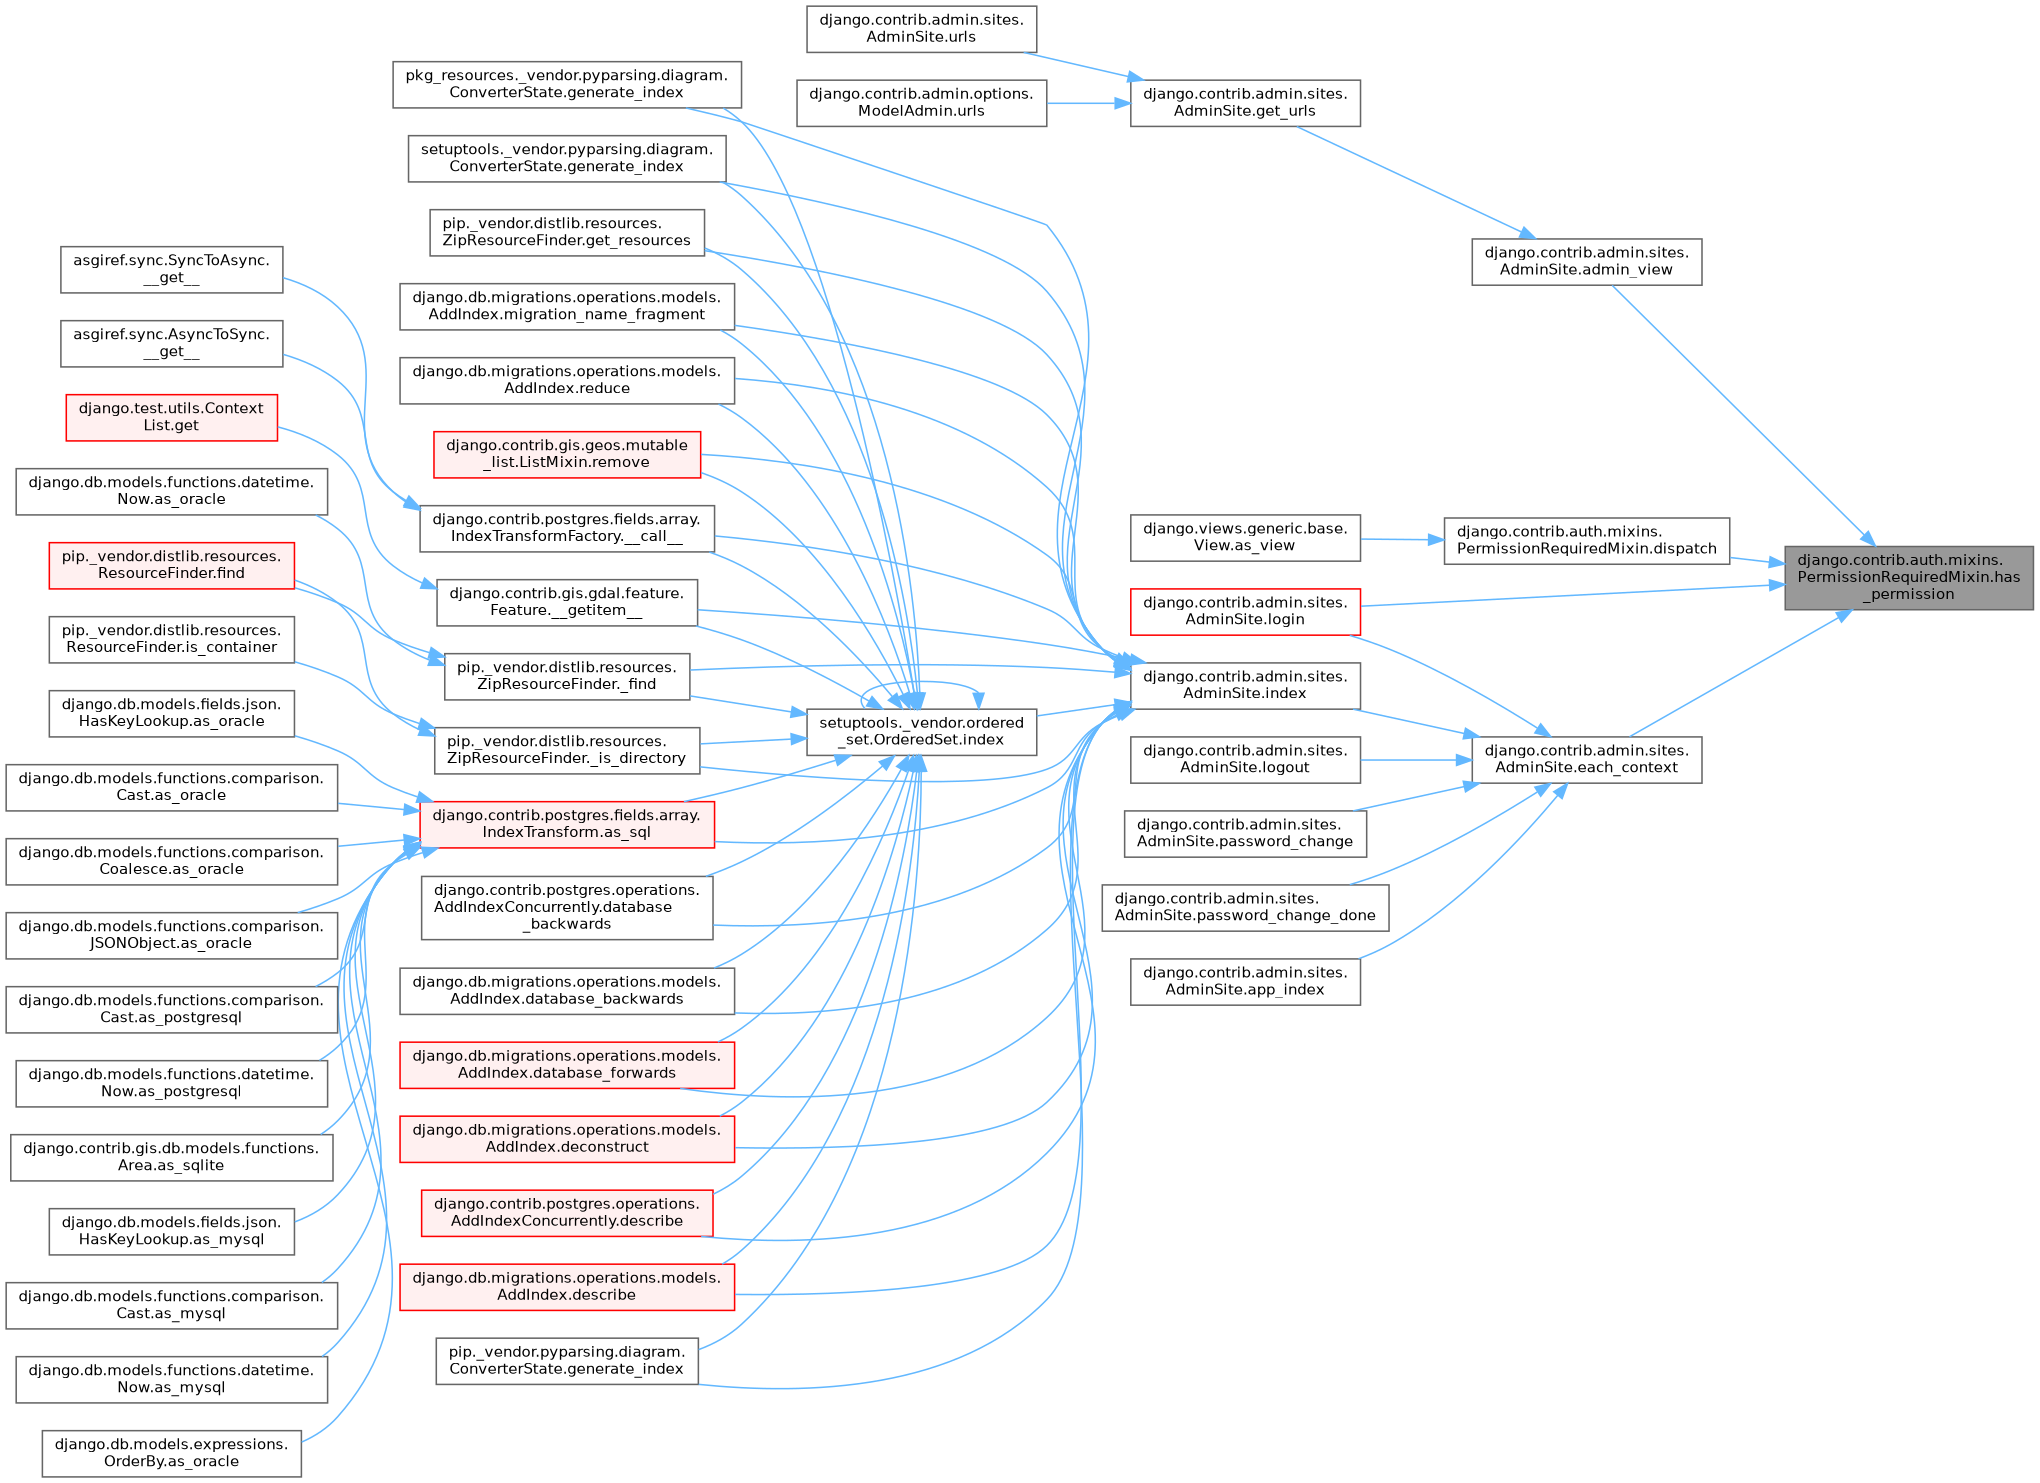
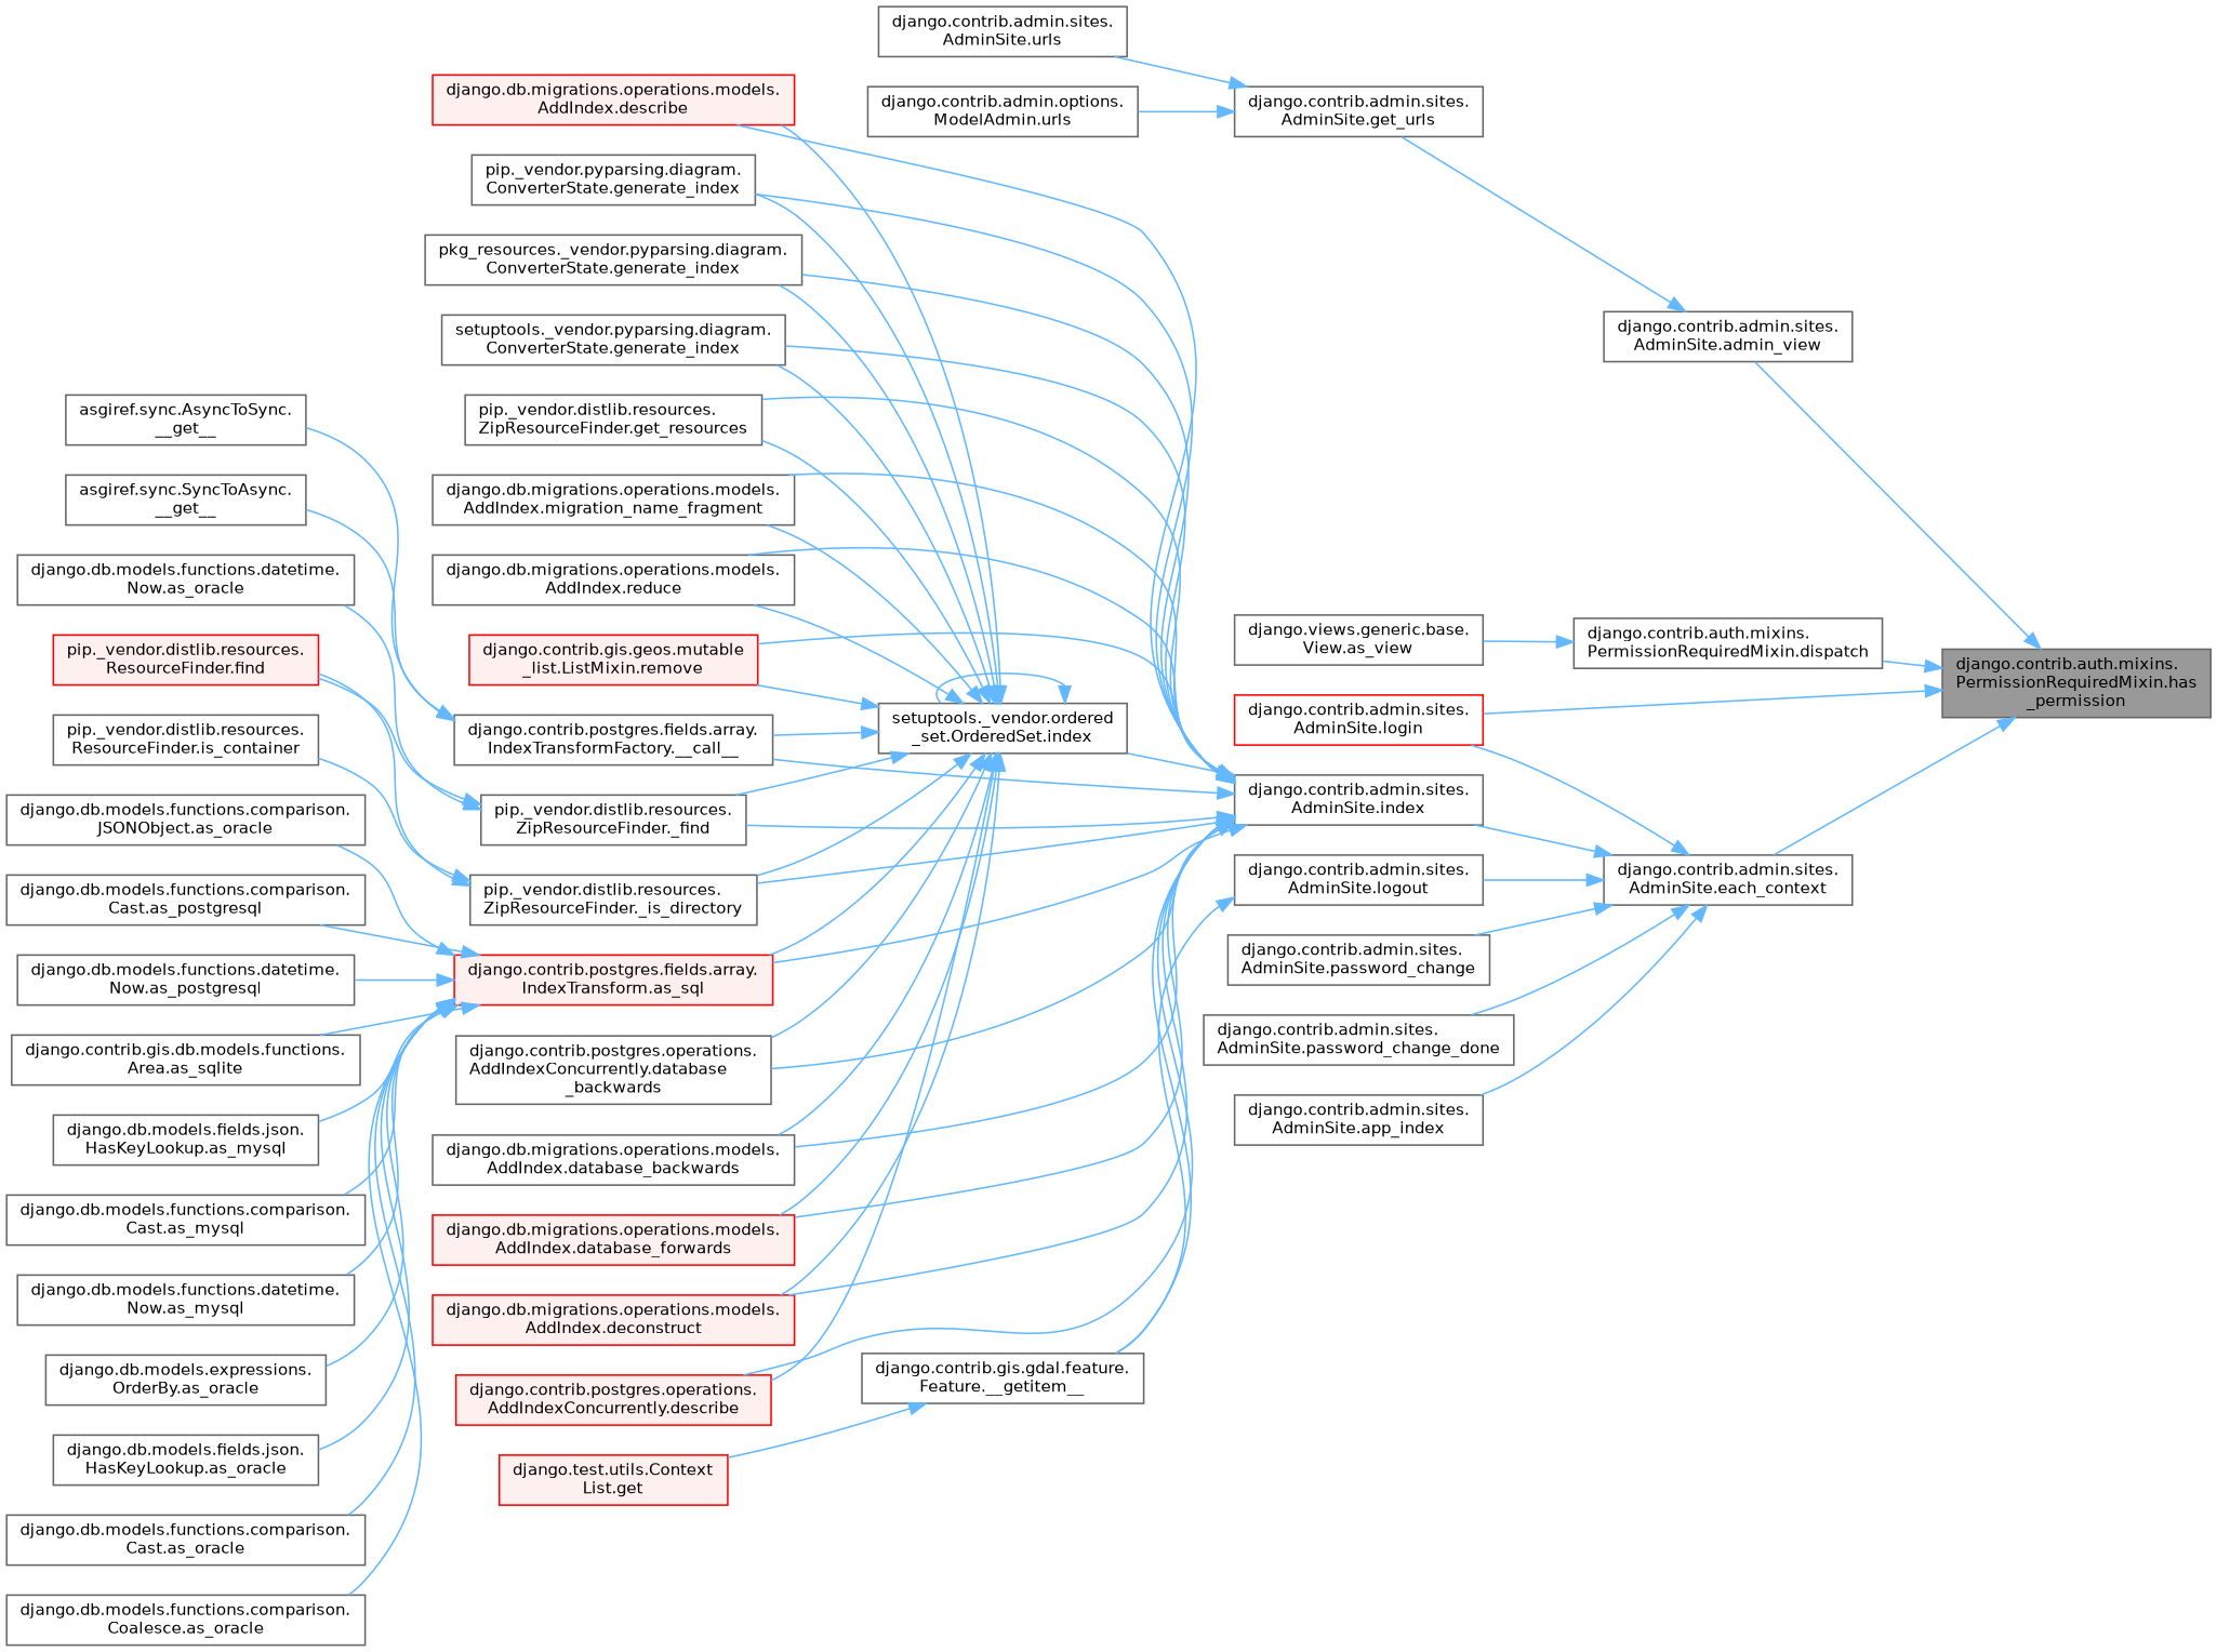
  digraph {
    rankdir=RL
    node [color=grey40 fillcolor=white fontname=Helvetica fontsize=10 shape=box style=filled]
    edge [color=steelblue1 dir=back fontname=Helvetica fontsize=10 labelfontname=Helvetica labelfontsize=10 style=solid]
    n1 [color=gray40 fillcolor=grey60 fontcolor=black height=0.2 label="django.contrib.auth.mixins.\lPermissionRequiredMixin.has\l_permission" width=0.4]
    n2 [height=0.2 label="django.contrib.admin.sites.\lAdminSite.admin_view" width=0.4]
    n3 [height=0.2 label="django.contrib.auth.mixins.\lPermissionRequiredMixin.dispatch" width=0.4]
    n4 [height=0.2 label="django.contrib.admin.sites.\lAdminSite.each_context" width=0.4]
    n5 [color=red height=0.2 label="django.contrib.admin.sites.\lAdminSite.login" width=0.4]
    n6 [height=0.2 label="django.contrib.admin.sites.\lAdminSite.get_urls" width=0.4]
    n7 [height=0.2 label="django.views.generic.base.\lView.as_view" width=0.4]
    n8 [height=0.2 label="django.contrib.admin.sites.\lAdminSite.app_index" width=0.4]
    n9 [height=0.2 label="django.contrib.admin.sites.\lAdminSite.index" width=0.4]
    n10 [height=0.2 label="django.contrib.admin.sites.\lAdminSite.logout" width=0.4]
    n11 [height=0.2 label="django.contrib.admin.sites.\lAdminSite.password_change" width=0.4]
    n12 [height=0.2 label="django.contrib.admin.sites.\lAdminSite.password_change_done" width=0.4]
    n13 [height=0.2 label="django.contrib.admin.options.\lModelAdmin.urls" width=0.4]
    n14 [height=0.2 label="django.contrib.admin.sites.\lAdminSite.urls" width=0.4]
    n15 [height=0.2 label="django.contrib.postgres.fields.array.\lIndexTransformFactory.__call__" width=0.4]
    n16 [height=0.2 label="django.contrib.gis.gdal.feature.\lFeature.__getitem__" width=0.4]
    n17 [height=0.2 label="pip._vendor.distlib.resources.\lZipResourceFinder._find" width=0.4]
    n18 [height=0.2 label="pip._vendor.distlib.resources.\lZipResourceFinder._is_directory" width=0.4]
    n19 [color=red fillcolor="#FFF0F0" height=0.2 label="django.contrib.postgres.fields.array.\lIndexTransform.as_sql" width=0.4]
    n20 [height=0.2 label="django.contrib.postgres.operations.\lAddIndexConcurrently.database\l_backwards" width=0.4]
    n21 [height=0.2 label="django.db.migrations.operations.models.\lAddIndex.database_backwards" width=0.4]
    n22 [color=red fillcolor="#FFF0F0" height=0.2 label="django.db.migrations.operations.models.\lAddIndex.database_forwards" width=0.4]
    n23 [color=red fillcolor="#FFF0F0" height=0.2 label="django.db.migrations.operations.models.\lAddIndex.deconstruct" width=0.4]
    n24 [color=red fillcolor="#FFF0F0" height=0.2 label="django.contrib.postgres.operations.\lAddIndexConcurrently.describe" width=0.4]
    n25 [color=red fillcolor="#FFF0F0" height=0.2 label="django.db.migrations.operations.models.\lAddIndex.describe" width=0.4]
    n26 [height=0.2 label="pip._vendor.pyparsing.diagram.\lConverterState.generate_index" width=0.4]
    n27 [height=0.2 label="pkg_resources._vendor.pyparsing.diagram.\lConverterState.generate_index" width=0.4]
    n28 [height=0.2 label="setuptools._vendor.pyparsing.diagram.\lConverterState.generate_index" width=0.4]
    n29 [height=0.2 label="pip._vendor.distlib.resources.\lZipResourceFinder.get_resources" width=0.4]
    n30 [height=0.2 label="setuptools._vendor.ordered\l_set.OrderedSet.index" width=0.4]
    n31 [height=0.2 label="django.db.migrations.operations.models.\lAddIndex.migration_name_fragment" width=0.4]
    n32 [height=0.2 label="django.db.migrations.operations.models.\lAddIndex.reduce" width=0.4]
    n33 [color=red fillcolor="#FFF0F0" height=0.2 label="django.contrib.gis.geos.mutable\l_list.ListMixin.remove" width=0.4]
    n34 [height=0.2 label="asgiref.sync.AsyncToSync.\l__get__" width=0.4]
    n35 [height=0.2 label="asgiref.sync.SyncToAsync.\l__get__" width=0.4]
    n36 [color=red fillcolor="#FFF0F0" height=0.2 label="django.test.utils.Context\lList.get" width=0.4]
    n37 [color=red fillcolor="#FFF0F0" height=0.2 label="pip._vendor.distlib.resources.\lResourceFinder.find" width=0.4]
    n38 [height=0.2 label="django.db.models.functions.datetime.\lNow.as_oracle" width=0.4]
    n39 [height=0.2 label="pip._vendor.distlib.resources.\lResourceFinder.is_container" width=0.4]
    n40 [height=0.2 label="django.db.models.fields.json.\lHasKeyLookup.as_mysql" width=0.4]
    n41 [height=0.2 label="django.db.models.functions.comparison.\lCast.as_mysql" width=0.4]
    n42 [height=0.2 label="django.db.models.functions.datetime.\lNow.as_mysql" width=0.4]
    n43 [height=0.2 label="django.db.models.expressions.\lOrderBy.as_oracle" width=0.4]
    n44 [height=0.2 label="django.db.models.fields.json.\lHasKeyLookup.as_oracle" width=0.4]
    n45 [height=0.2 label="django.db.models.functions.comparison.\lCast.as_oracle" width=0.4]
    n46 [height=0.2 label="django.db.models.functions.comparison.\lCoalesce.as_oracle" width=0.4]
    n47 [height=0.2 label="django.db.models.functions.comparison.\lJSONObject.as_oracle" width=0.4]
    n48 [height=0.2 label="django.db.models.functions.comparison.\lCast.as_postgresql" width=0.4]
    n49 [height=0.2 label="django.db.models.functions.datetime.\lNow.as_postgresql" width=0.4]
    n50 [height=0.2 label="django.contrib.gis.db.models.functions.\lArea.as_sqlite" width=0.4]
    n1 -> n2
    n1 -> n3
    n1 -> n4
    n1 -> n5
    n2 -> n6
    n3 -> n7
    n4 -> n5
    n4 -> n8
    n4 -> n9
    n4 -> n10
    n4 -> n11
    n4 -> n12
    n6 -> n13
    n6 -> n14
    n9 -> n15
    n9 -> n16
    n9 -> n17
    n9 -> n18
    n9 -> n19
    n9 -> n20
    n9 -> n21
    n9 -> n22
    n9 -> n23
    n9 -> n24
    n9 -> n25
    n9 -> n26
    n9 -> n27
    n9 -> n28
    n9 -> n29
    n9 -> n30
    n9 -> n31
    n9 -> n32
    n9 -> n33
    n15 -> n34
    n15 -> n35
    n16 -> n36
    n17 -> n37
    n17 -> n38
    n18 -> n37
    n18 -> n39
    n19 -> n40
    n19 -> n41
    n19 -> n42
    n19 -> n43
    n19 -> n44
    n19 -> n45
    n19 -> n46
    n19 -> n47
    n19 -> n48
    n19 -> n49
    n19 -> n50
    n30 -> n15
-   n30 -> n16
+   n10 -> n16
    n30 -> n17
    n30 -> n18
    n30 -> n19
    n30 -> n20
    n30 -> n21
    n30 -> n22
    n30 -> n23
    n30 -> n24
    n30 -> n25
    n30 -> n26
    n30 -> n27
    n30 -> n28
    n30 -> n29
    n30 -> n30
    n30 -> n31
    n30 -> n32
    n30 -> n33
  }
